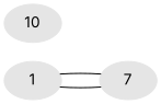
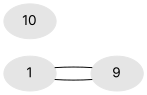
  graph {
    rankdir=LR
    fontname=Inter
    node [color=gray90 style=filled fontname=Inter]
    edge [fontname=Inter]
    1 [super="+2+3+4+5+6+8+11+12+14+17"]
-   7 [super="+9"]
+   7 [super="+9" label=9]
    10 [super="+9+11+13+14+15+16+18"]
    1 -- 7
    1 -- 7
  }
